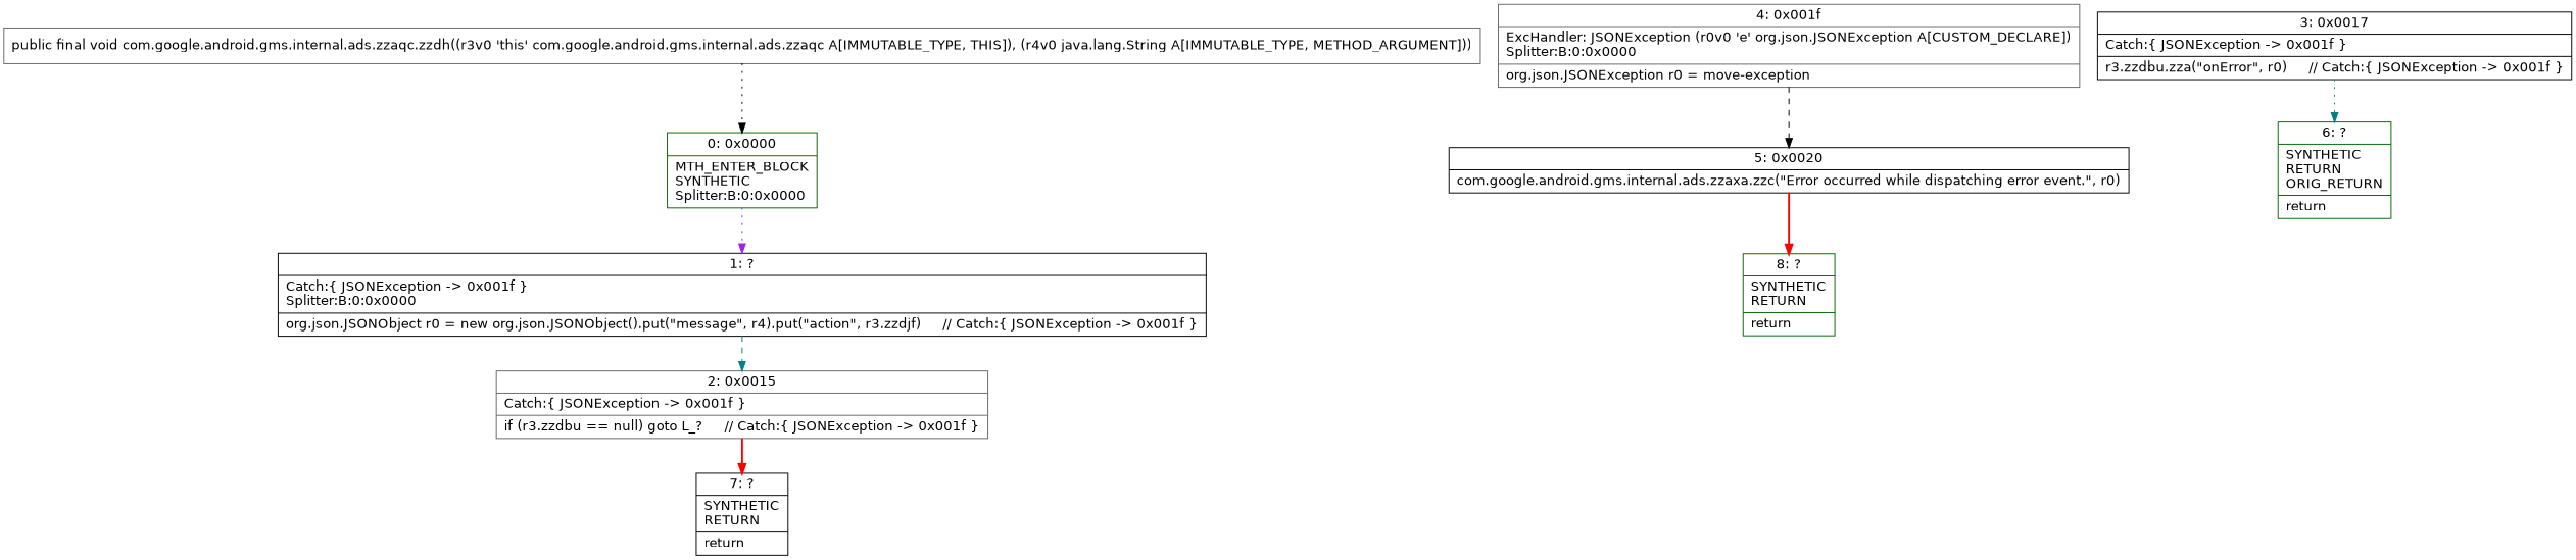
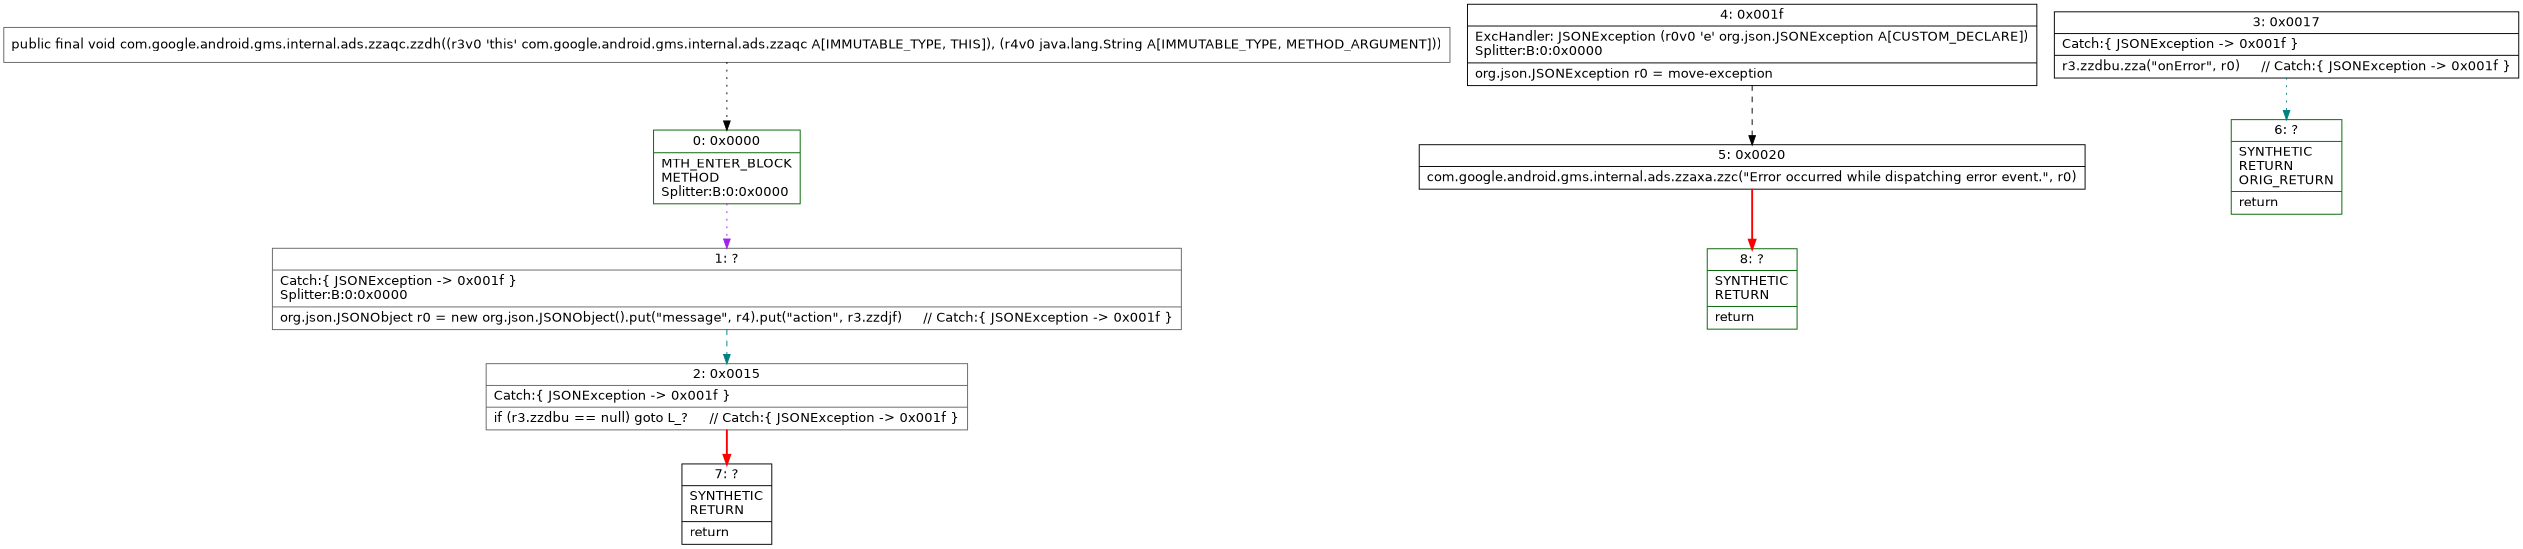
  digraph {
    fontname="DejaVu Sans"
    node [color=black fontname="DejaVu Sans" shape=record]
    edge [color=teal fontname="DejaVu Sans" style=dotted]
-   n1 [color=darkgreen label="{0\:\ 0x0000|MTH_ENTER_BLOCK\lSYNTHETIC\lSplitter:B:0:0x0000\l}"]
-   n2 [label="{1\:\ ?|Catch:\{ JSONException \-\> 0x001f \}\lSplitter:B:0:0x0000\l|org.json.JSONObject r0 = new org.json.JSONObject().put(\"message\", r4).put(\"action\", r3.zzdjf)     \/\/ Catch:\{ JSONException \-\> 0x001f \}\l}"]
+   n1 [color=darkgreen label="{0\:\ 0x0000|MTH_ENTER_BLOCK\lMETHOD\lSplitter:B:0:0x0000\l}"]
+   n2 [color=gray40 label="{1\:\ ?|Catch:\{ JSONException \-\> 0x001f \}\lSplitter:B:0:0x0000\l|org.json.JSONObject r0 = new org.json.JSONObject().put(\"message\", r4).put(\"action\", r3.zzdjf)     \/\/ Catch:\{ JSONException \-\> 0x001f \}\l}"]
    n3 [color=gray40 label="{2\:\ 0x0015|Catch:\{ JSONException \-\> 0x001f \}\l|if (r3.zzdbu == null) goto L_?     \/\/ Catch:\{ JSONException \-\> 0x001f \}\l}"]
-   n4 [color=gray40 label="{4\:\ 0x001f|ExcHandler: JSONException (r0v0 'e' org.json.JSONException A[CUSTOM_DECLARE])\lSplitter:B:0:0x0000\l|org.json.JSONException r0 = move\-exception\l}"]
+   n4 [label="{4\:\ 0x001f|ExcHandler: JSONException (r0v0 'e' org.json.JSONException A[CUSTOM_DECLARE])\lSplitter:B:0:0x0000\l|org.json.JSONException r0 = move\-exception\l}"]
    n5 [label="{5\:\ 0x0020|com.google.android.gms.internal.ads.zzaxa.zzc(\"Error occurred while dispatching error event.\", r0)\l}"]
    n6 [label="{7\:\ ?|SYNTHETIC\lRETURN\l|return\l}"]
    n7 [label="{3\:\ 0x0017|Catch:\{ JSONException \-\> 0x001f \}\l|r3.zzdbu.zza(\"onError\", r0)     \/\/ Catch:\{ JSONException \-\> 0x001f \}\l}"]
    n8 [color=darkgreen label="{6\:\ ?|SYNTHETIC\lRETURN\lORIG_RETURN\l|return\l}"]
    n9 [color=darkgreen label="{8\:\ ?|SYNTHETIC\lRETURN\l|return\l}"]
    n10 [color=gray40 label="{public final void com.google.android.gms.internal.ads.zzaqc.zzdh((r3v0 'this' com.google.android.gms.internal.ads.zzaqc A[IMMUTABLE_TYPE, THIS]), (r4v0 java.lang.String A[IMMUTABLE_TYPE, METHOD_ARGUMENT])) }"]
    n1 -> n2 [color=purple]
    n2 -> n3 [style=dashed]
    n3 -> n6 [color=red style=bold]
    n4 -> n5 [color=black style=dashed]
    n5 -> n9 [color=red style=bold]
    n7 -> n8
    n10 -> n1 [color=black]
  }
